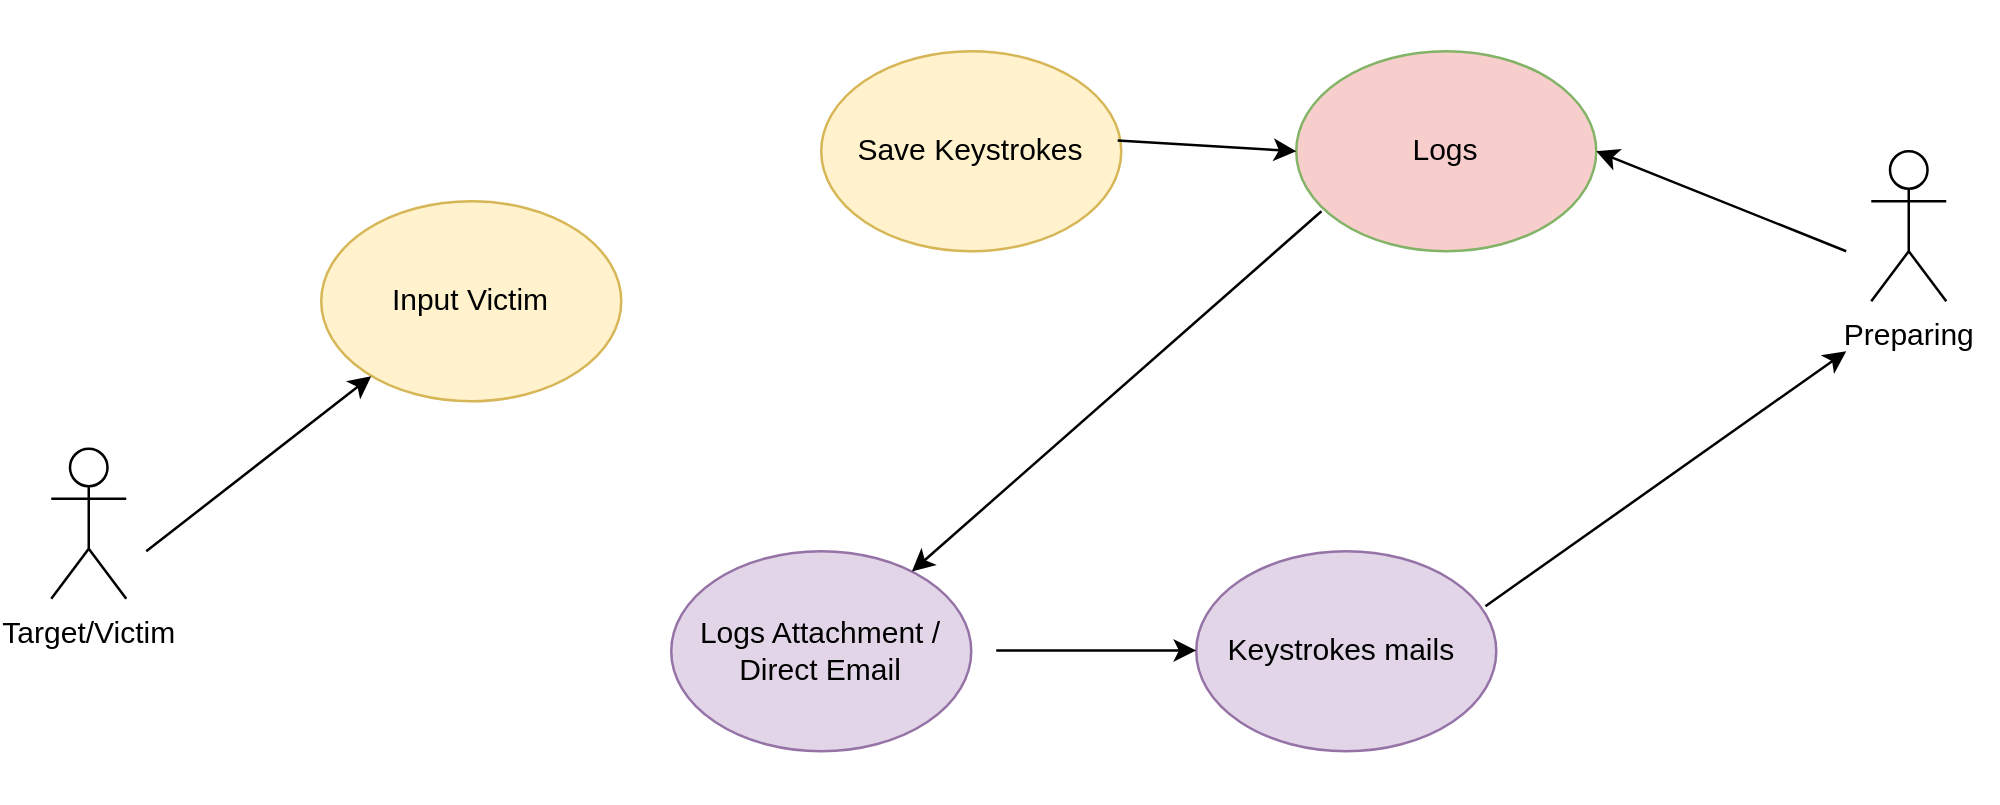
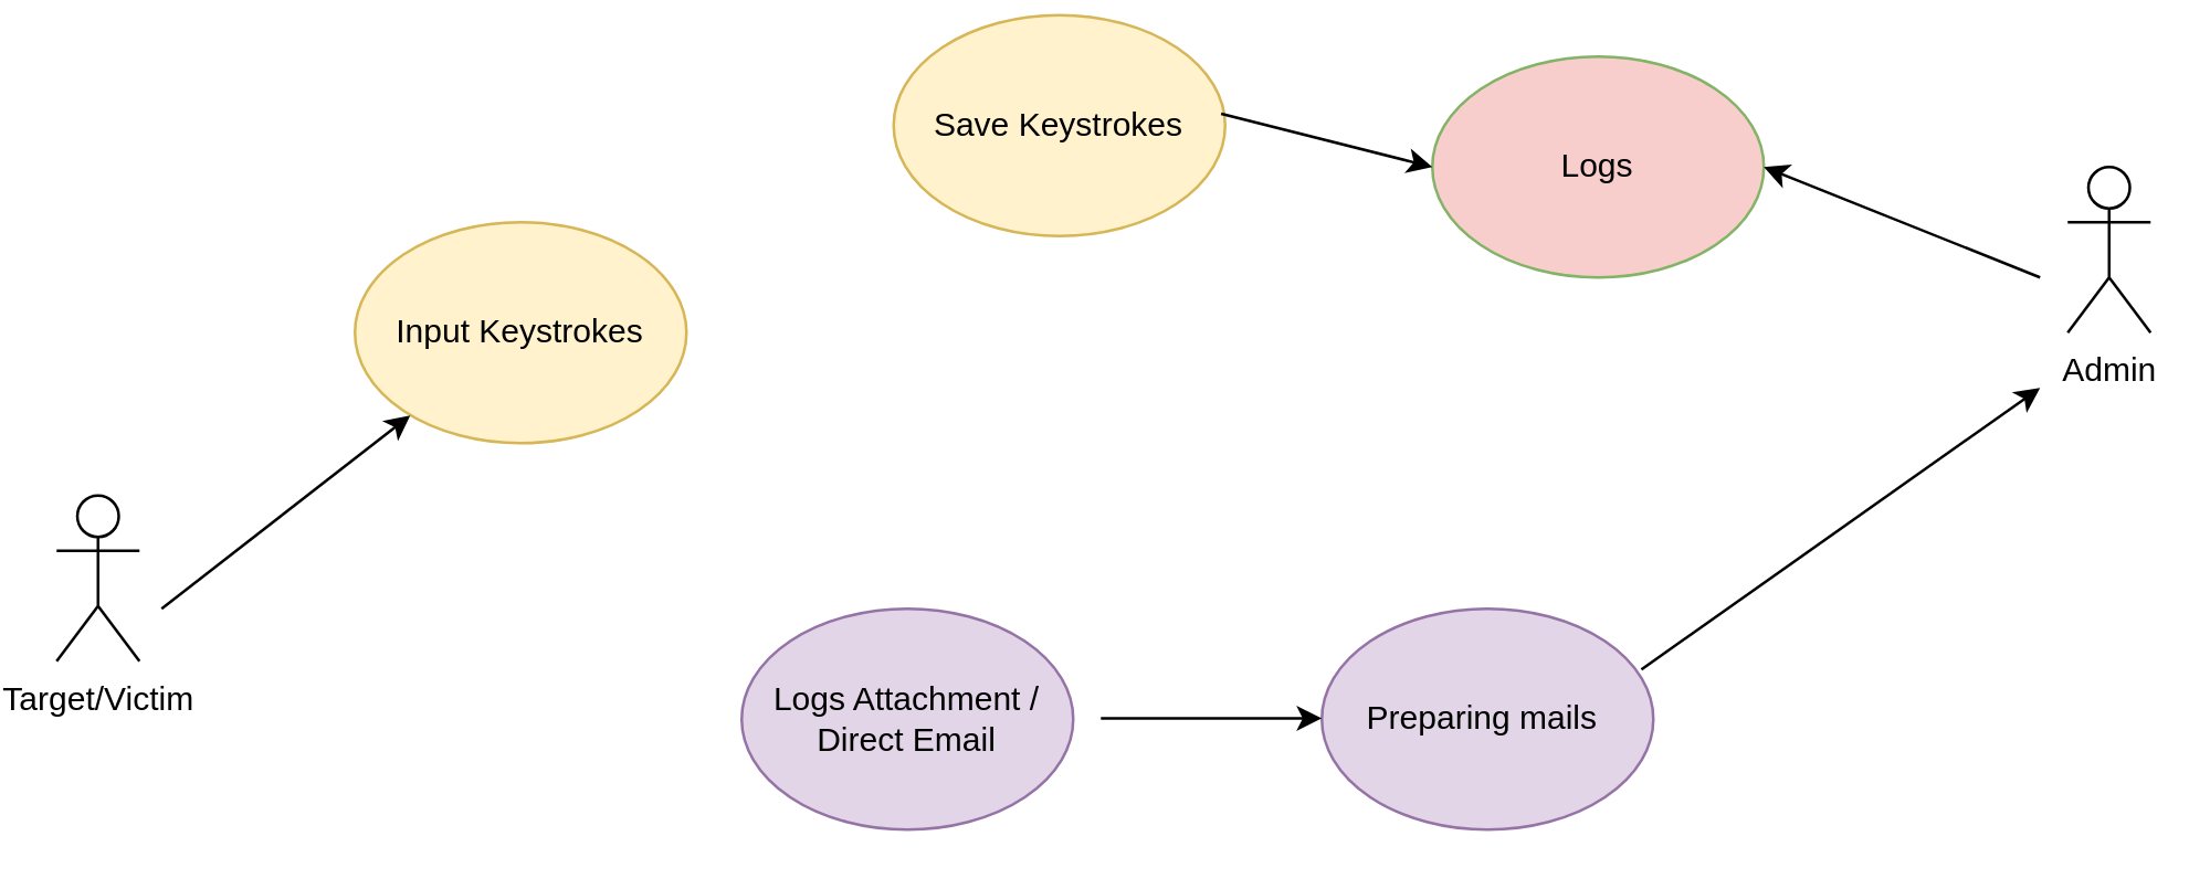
  <mxCell id="0" />
  <mxCell id="1" parent="0" />
- <mxCell id="2" value="Preparing" style="shape=umlActor;verticalLabelPosition=bottom;verticalAlign=top;html=1;outlineConnect=0;" vertex="1" parent="1"><mxGeometry x="748" y="60" width="30" height="60" as="geometry" /></mxCell>
+ <mxCell id="2" value="Admin" style="shape=umlActor;verticalLabelPosition=bottom;verticalAlign=top;html=1;outlineConnect=0;" vertex="1" parent="1"><mxGeometry x="748" y="60" width="30" height="60" as="geometry" /></mxCell>
  <mxCell id="3" value="Target/Victim" style="shape=umlActor;verticalLabelPosition=bottom;verticalAlign=top;html=1;outlineConnect=0;" vertex="1" parent="1"><mxGeometry x="20" y="179" width="30" height="60" as="geometry" /></mxCell>
- <mxCell id="4" value="Input Victim" style="ellipse;whiteSpace=wrap;html=1;fillColor=#fff2cc;strokeColor=#d6b656;" vertex="1" parent="1"><mxGeometry x="128" y="80" width="120" height="80" as="geometry" /></mxCell>
- <mxCell id="5" value="Save Keystrokes" style="ellipse;whiteSpace=wrap;html=1;fillColor=#fff2cc;strokeColor=#d6b656;" vertex="1" parent="1"><mxGeometry x="328" y="20" width="120" height="80" as="geometry" /></mxCell>
+ <mxCell id="4" value="Input Keystrokes" style="ellipse;whiteSpace=wrap;html=1;fillColor=#fff2cc;strokeColor=#d6b656;" vertex="1" parent="1"><mxGeometry x="128" y="80" width="120" height="80" as="geometry" /></mxCell>
+ <mxCell id="5" value="Save Keystrokes" style="ellipse;whiteSpace=wrap;html=1;fillColor=#fff2cc;strokeColor=#d6b656;" vertex="1" parent="1"><mxGeometry x="323" y="5" width="120" height="80" as="geometry" /></mxCell>
  <mxCell id="6" value="Logs" style="ellipse;whiteSpace=wrap;html=1;fillColor=#f8cecc;strokeColor=#82b366;" vertex="1" parent="1"><mxGeometry x="518" y="20" width="120" height="80" as="geometry" /></mxCell>
  <mxCell id="7" value="Logs Attachment / Direct Email" style="ellipse;whiteSpace=wrap;html=1;fillColor=#e1d5e7;strokeColor=#9673a6;" vertex="1" parent="1"><mxGeometry x="268" y="220" width="120" height="80" as="geometry" /></mxCell>
- <mxCell id="8" value="Keystrokes mails&amp;nbsp;" style="ellipse;whiteSpace=wrap;html=1;fillColor=#e1d5e7;strokeColor=#9673a6;" vertex="1" parent="1"><mxGeometry x="478" y="220" width="120" height="80" as="geometry" /></mxCell>
+ <mxCell id="8" value="Preparing mails&amp;nbsp;" style="ellipse;whiteSpace=wrap;html=1;fillColor=#e1d5e7;strokeColor=#9673a6;" vertex="1" parent="1"><mxGeometry x="478" y="220" width="120" height="80" as="geometry" /></mxCell>
  <mxCell id="9" value="" style="endArrow=classic;html=1;rounded=0;" edge="1" parent="1"><mxGeometry width="50" height="50" relative="1" as="geometry"><mxPoint x="58" y="220" as="sourcePoint" /><mxPoint x="148" y="150" as="targetPoint" /></mxGeometry></mxCell>
- <mxCell id="10" value="" style="endArrow=classic;html=1;rounded=0;exitX=0.084;exitY=0.8;exitDx=0;exitDy=0;exitPerimeter=0;" edge="1" parent="1" source="6" target="7"><mxGeometry width="50" height="50" relative="1" as="geometry"><mxPoint x="58" y="220" as="sourcePoint" /><mxPoint x="178" y="240" as="targetPoint" /></mxGeometry></mxCell>
  <mxCell id="11" value="" style="endArrow=classic;html=1;rounded=0;exitX=0.988;exitY=0.446;exitDx=0;exitDy=0;exitPerimeter=0;" edge="1" parent="1" source="5"><mxGeometry width="50" height="50" relative="1" as="geometry"><mxPoint x="468" y="100" as="sourcePoint" /><mxPoint x="518" y="60" as="targetPoint" /></mxGeometry></mxCell>
  <mxCell id="12" value="" style="endArrow=classic;html=1;rounded=0;entryX=1;entryY=0.5;entryDx=0;entryDy=0;" edge="1" parent="1" target="6"><mxGeometry width="50" height="50" relative="1" as="geometry"><mxPoint x="738" y="100" as="sourcePoint" /><mxPoint x="428" y="280" as="targetPoint" /></mxGeometry></mxCell>
  <mxCell id="13" value="" style="endArrow=classic;html=1;rounded=0;" edge="1" parent="1"><mxGeometry width="50" height="50" relative="1" as="geometry"><mxPoint x="398" y="259.68" as="sourcePoint" /><mxPoint x="478" y="259.68" as="targetPoint" /></mxGeometry></mxCell>
  <mxCell id="14" value="" style="endArrow=classic;html=1;rounded=0;exitX=0.964;exitY=0.275;exitDx=0;exitDy=0;exitPerimeter=0;" edge="1" parent="1" source="8"><mxGeometry width="50" height="50" relative="1" as="geometry"><mxPoint x="618" y="230" as="sourcePoint" /><mxPoint x="738" y="140" as="targetPoint" /></mxGeometry></mxCell>
